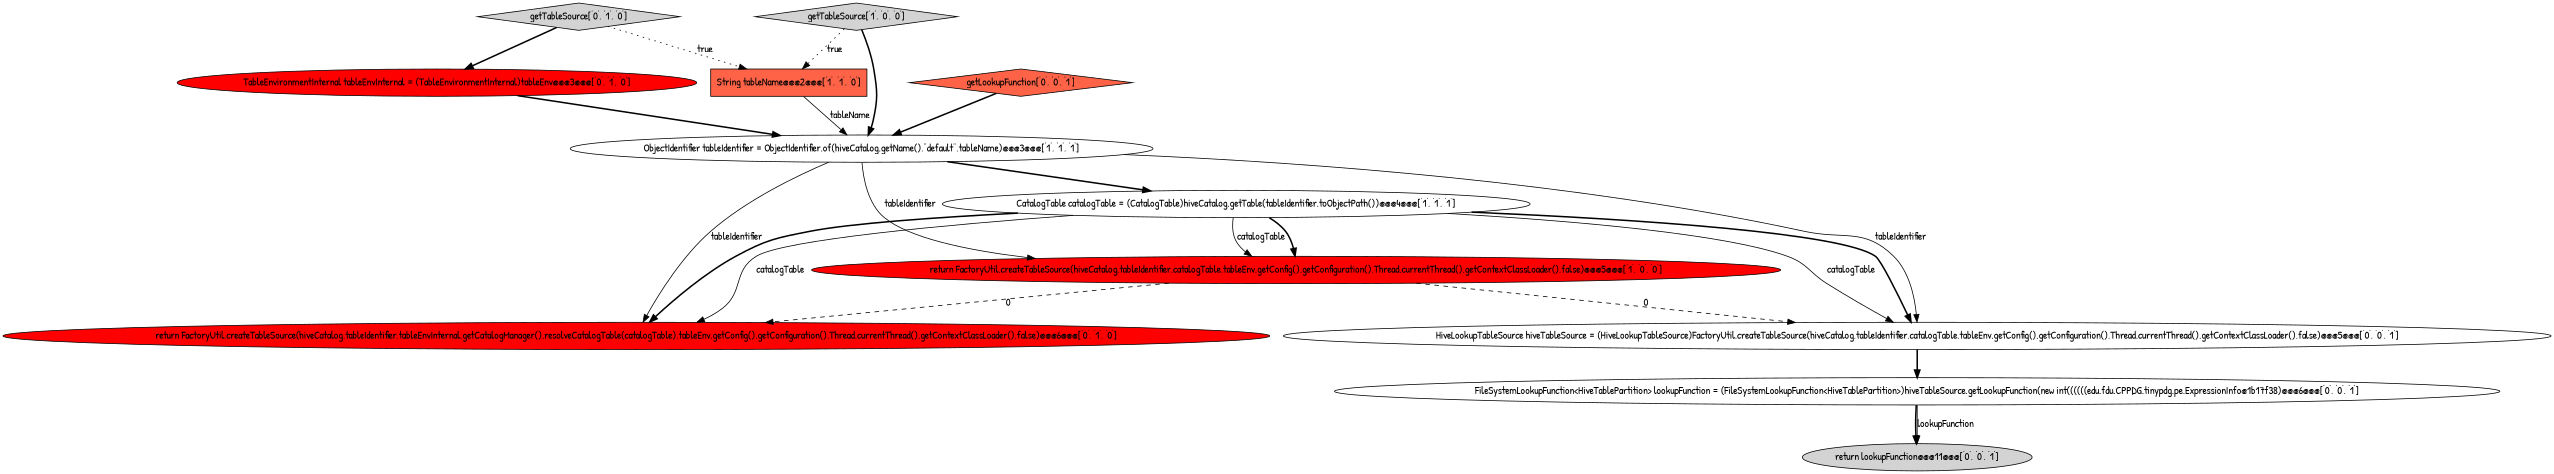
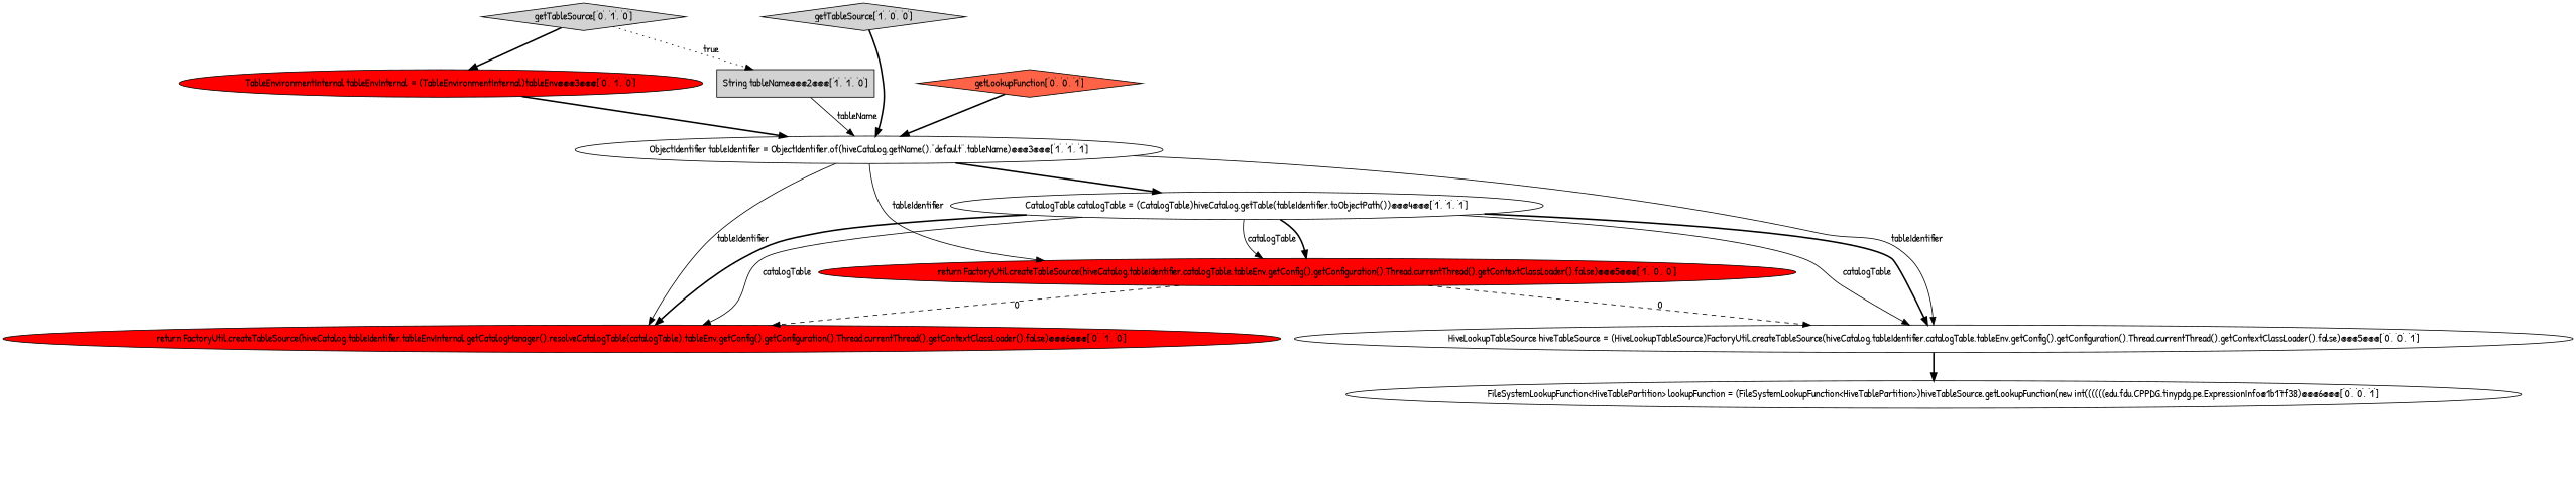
  digraph {
    fontname="Patrick Hand"
    node [fillcolor=white fontname="Patrick Hand" shape=ellipse style=filled]
    edge [fontname="Patrick Hand" style=bold]
    n1 [label="FileSystemLookupFunction<HiveTablePartition> lookupFunction = (FileSystemLookupFunction<HiveTablePartition>)hiveTableSource.getLookupFunction(new int((((((edu.fdu.CPPDG.tinypdg.pe.ExpressionInfo@1b17f38)@@@6@@@['0', '0', '1']"]
-   n2 [fillcolor=lightgray label="return lookupFunction@@@11@@@['0', '0', '1']"]
    n3 [label="ObjectIdentifier tableIdentifier = ObjectIdentifier.of(hiveCatalog.getName(),\"default\",tableName)@@@3@@@['1', '1', '1']"]
    n4 [fillcolor=red label="return FactoryUtil.createTableSource(hiveCatalog,tableIdentifier,tableEnvInternal.getCatalogManager().resolveCatalogTable(catalogTable),tableEnv.getConfig().getConfiguration(),Thread.currentThread().getContextClassLoader(),false)@@@6@@@['0', '1', '0']"]
    n5 [fillcolor=red label="return FactoryUtil.createTableSource(hiveCatalog,tableIdentifier,catalogTable,tableEnv.getConfig().getConfiguration(),Thread.currentThread().getContextClassLoader(),false)@@@5@@@['1', '0', '0']"]
    n6 [label="CatalogTable catalogTable = (CatalogTable)hiveCatalog.getTable(tableIdentifier.toObjectPath())@@@4@@@['1', '1', '1']"]
    n7 [label="HiveLookupTableSource hiveTableSource = (HiveLookupTableSource)FactoryUtil.createTableSource(hiveCatalog,tableIdentifier,catalogTable,tableEnv.getConfig().getConfiguration(),Thread.currentThread().getContextClassLoader(),false)@@@5@@@['0', '0', '1']"]
    n8 [fillcolor=lightgray label="getTableSource['0', '1', '0']" shape=diamond]
    n9 [fillcolor=red label="TableEnvironmentInternal tableEnvInternal = (TableEnvironmentInternal)tableEnv@@@3@@@['0', '1', '0']"]
-   n10 [fillcolor=tomato label="String tableName@@@2@@@['1', '1', '0']" shape=box]
+   n10 [fillcolor=lightgray label="String tableName@@@2@@@['1', '1', '0']" shape=box]
    n11 [fillcolor=tomato label="getLookupFunction['0', '0', '1']" shape=diamond]
    n12 [fillcolor=lightgray label="getTableSource['1', '0', '0']" shape=diamond]
-   n1 -> n2
-   n1 -> n2 [label=lookupFunction style=solid]
    n3 -> n4 [label=tableIdentifier style=solid]
    n3 -> n5 [label=tableIdentifier style=solid]
    n3 -> n6
    n3 -> n7 [label=tableIdentifier style=solid]
    n5 -> n4 [label=0 style=dashed]
    n5 -> n7 [label=0 style=dashed]
    n6 -> n4 [label=catalogTable style=solid]
    n6 -> n4
    n6 -> n5 [label=catalogTable style=solid]
    n6 -> n5
    n6 -> n7 [label=catalogTable style=solid]
    n6 -> n7
    n7 -> n1
    n8 -> n9
    n8 -> n10 [label=true style=dotted]
    n9 -> n3
    n10 -> n3 [label=tableName style=solid]
    n11 -> n3
    n12 -> n3
-   n12 -> n10 [label=true style=dotted]
  }
